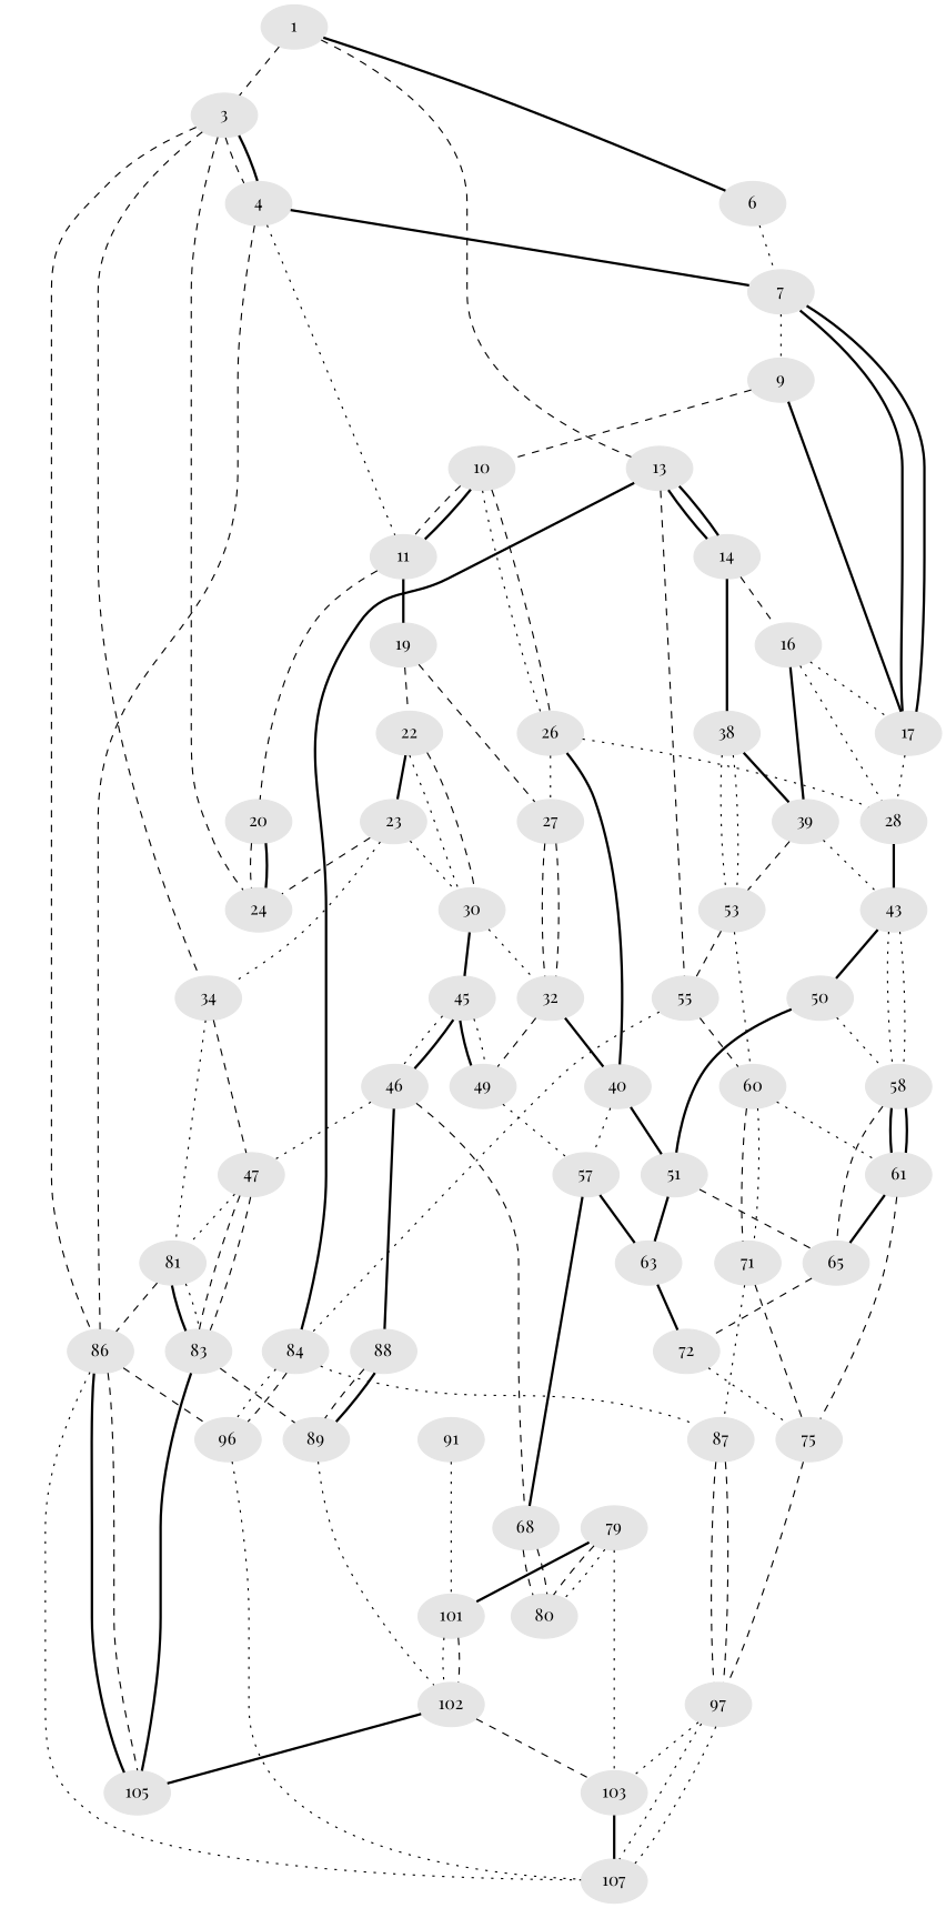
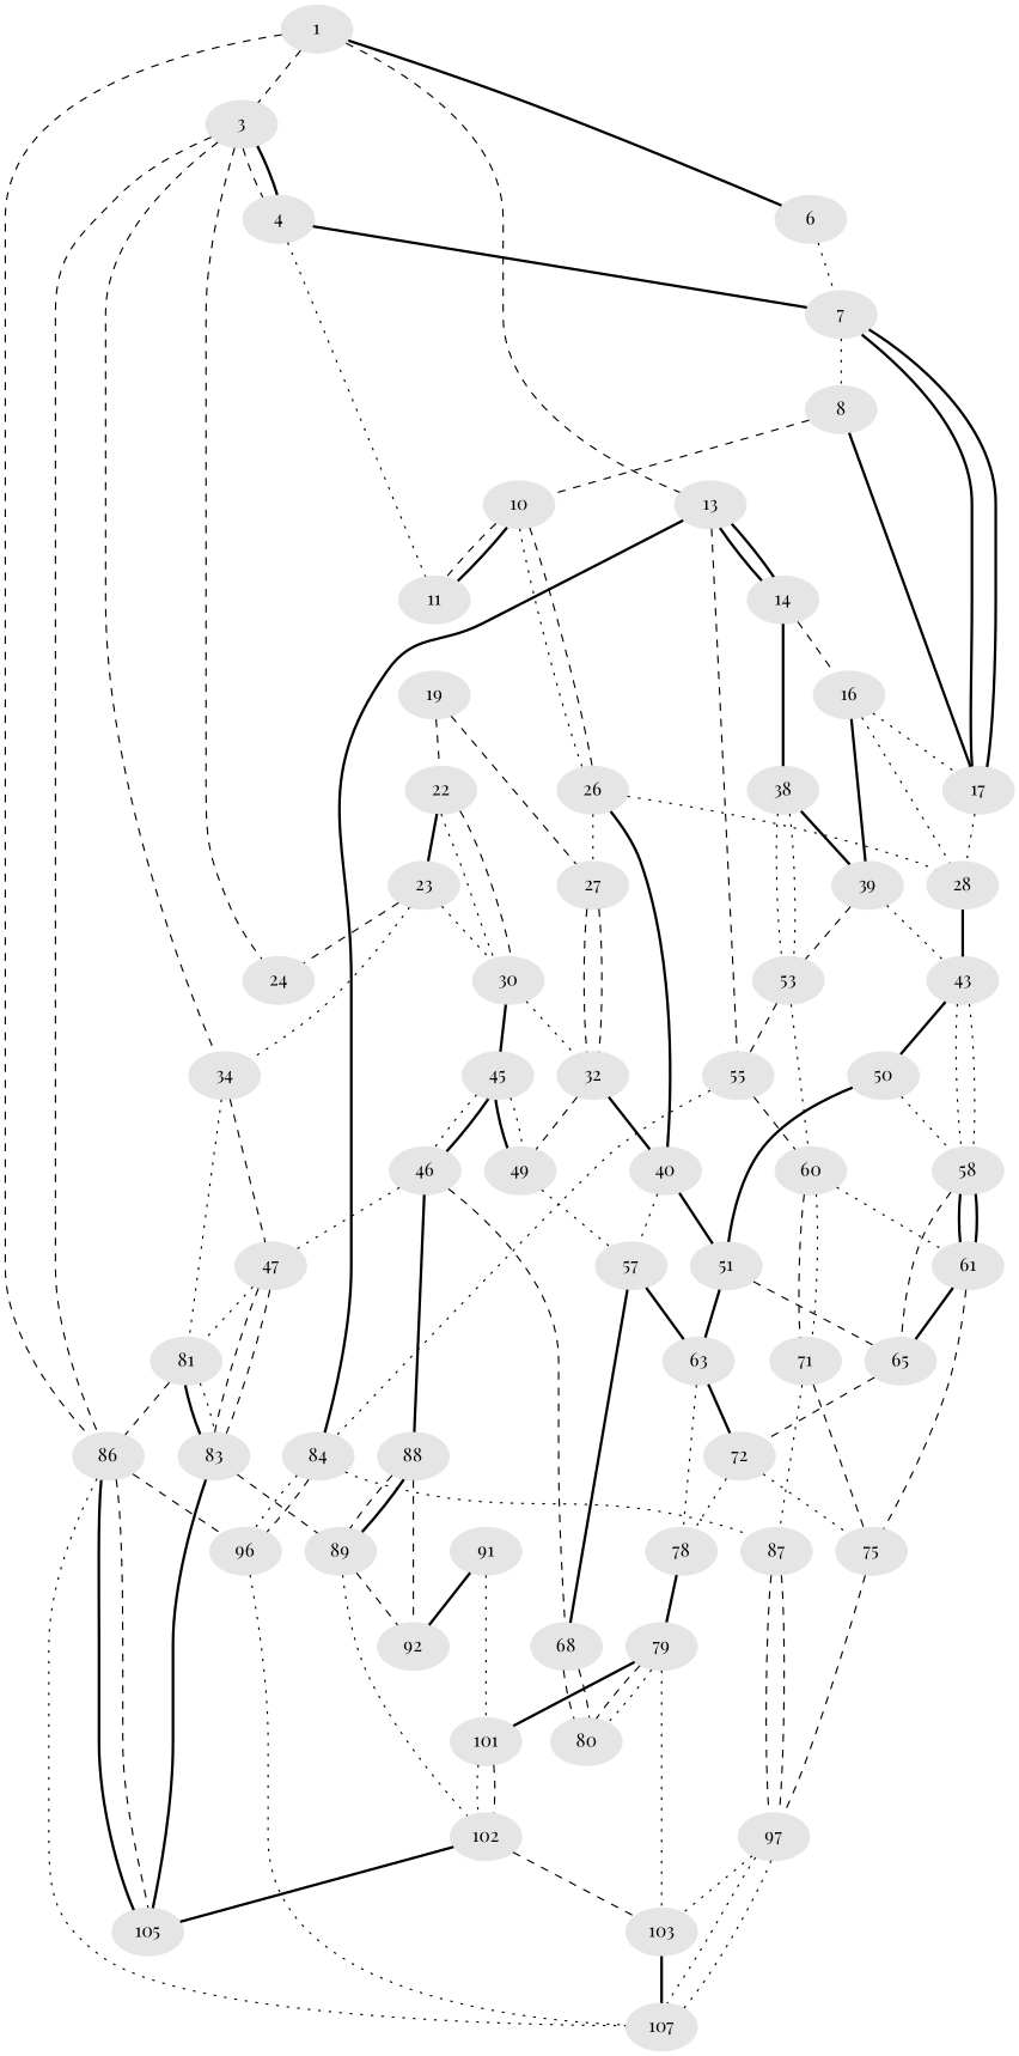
  graph {
    fontname="Playfair Display"
    node [color=gray90 fontname="Playfair Display" style=filled]
    edge [fontname="Playfair Display" style=dashed]
    1 [super="+2"]
    3 [super="+25"]
    6
    13 [super="+54"]
    86 [super="+95"]
    4 [super="+5"]
    24
    34 [super="+35"]
    7 [super="+8"]
    14 [super="+15"]
    55 [super="+70"]
    84 [super="+85"]
    105
    96
    107 [super="+108"]
    11 [super="+12"]
    47 [super="+48"]
    81 [super="+82"]
-   9
+   9 [label=8]
    17 [super="+18"]
    19 [super="+21"]
-   20
    16 [super="+36"]
    38
    10
    28 [super="+37"]
    26 [super="+29"]
    27
    40 [super="+52"]
    22
    60
    87
    39 [super="+42"]
    53 [super="+56"]
    43 [super="+44"]
    23 [super="+31"]
    30 [super="+33"]
    32 [super="+41"]
    45
    51 [super="+62"]
    57 [super="+64"]
    49
    50
    58 [super="+59"]
    46 [super="+69"]
    83 [super="+90"]
    63 [super="+73"]
    65 [super="+67"]
    68
    61 [super="+66"]
    88
    80
    89 [super="+94"]
+   92 [super="+93"]
    72 [super="+77"]
+   78
    71 [super="+74"]
    75 [super="+76"]
    97 [super="+98"]
    79 [super="+100"]
    103 [super="+106"]
    101
    102 [super="+104"]
    91 [super="+99"]
    1 -- 3
    1 -- 6 [style=bold]
    1 -- 13
-   4 -- 86
+   1 -- 86
    3 -- 86
    3 -- 4
    3 -- 4 [style=bold]
    3 -- 24
    3 -- 34
    6 -- 7 [style=dotted]
    13 -- 14 [style=bold]
    13 -- 14 [style=bold]
    13 -- 55
    13 -- 84 [style=bold]
    86 -- 105 [style=bold]
    86 -- 105
    86 -- 96
    86 -- 107 [style=dotted]
    4 -- 7 [style=bold]
    4 -- 11 [style=dotted]
    34 -- 47
    34 -- 81 [style=dotted]
    7 -- 9 [style=dotted]
    7 -- 17 [style=bold]
    7 -- 17 [style=bold]
    14 -- 16
    14 -- 38 [style=bold]
    55 -- 84 [style=dotted]
    55 -- 60
    84 -- 96 [style=dotted]
    84 -- 96
    84 -- 87 [style=dotted]
    96 -- 107 [style=dotted]
-   11 -- 19 [style=bold]
-   11 -- 20
    47 -- 81 [style=dotted]
    47 -- 83
    47 -- 83
    81 -- 86
    81 -- 83 [style=bold]
    81 -- 83 [style=dotted]
    9 -- 17 [style=bold]
    9 -- 10
    17 -- 28 [style=dotted]
    19 -- 27
    19 -- 22
-   20 -- 24
-   20 -- 24 [style=bold]
    16 -- 17 [style=dotted]
    16 -- 28 [style=dotted]
    16 -- 39 [style=bold]
    38 -- 39 [style=bold]
    38 -- 53 [style=dotted]
    38 -- 53 [style=dotted]
    10 -- 11
    10 -- 11 [style=bold]
    10 -- 26 [style=dotted]
    10 -- 26
    28 -- 43 [style=bold]
    26 -- 28 [style=dotted]
    26 -- 27 [style=dotted]
    26 -- 40 [style=bold]
    27 -- 32
    27 -- 32
    40 -- 51 [style=bold]
    40 -- 57 [style=dotted]
    22 -- 23 [style=bold]
    22 -- 30 [style=dotted]
    22 -- 30
    60 -- 61 [style=dotted]
    60 -- 71
    60 -- 71 [style=dotted]
    87 -- 97
    87 -- 97
    39 -- 53
    39 -- 43 [style=dotted]
    53 -- 55
    53 -- 60 [style=dotted]
    43 -- 50 [style=bold]
    43 -- 58 [style=dotted]
    43 -- 58 [style=dotted]
    23 -- 24
    23 -- 34 [style=dotted]
    23 -- 30 [style=dotted]
    30 -- 32 [style=dotted]
    30 -- 45 [style=bold]
    32 -- 40 [style=bold]
    32 -- 49
    45 -- 49 [style=bold]
    45 -- 49 [style=dotted]
    45 -- 46 [style=dotted]
    45 -- 46 [style=bold]
    51 -- 63 [style=bold]
    51 -- 65
    57 -- 63 [style=bold]
    57 -- 68 [style=bold]
    49 -- 57 [style=dotted]
    50 -- 51 [style=bold]
    50 -- 58 [style=dotted]
    58 -- 65
    58 -- 61 [style=bold]
    58 -- 61 [style=bold]
    46 -- 47 [style=dotted]
    46 -- 68
    46 -- 88 [style=bold]
    83 -- 105 [style=bold]
    83 -- 89
    63 -- 72 [style=bold]
+   63 -- 78 [style=dotted]
    65 -- 72
    68 -- 80
    68 -- 80
    61 -- 65 [style=bold]
    61 -- 75
    88 -- 89
    88 -- 89 [style=bold]
+   88 -- 92
+   89 -- 92
    89 -- 102 [style=dotted]
+   72 -- 78 [style=dotted]
    72 -- 75 [style=dotted]
+   78 -- 79 [style=bold]
    71 -- 87 [style=dotted]
    71 -- 75
    75 -- 97
    97 -- 107 [style=dotted]
    97 -- 107 [style=dotted]
    97 -- 103 [style=dotted]
    79 -- 80
    79 -- 80 [style=dotted]
    79 -- 103 [style=dotted]
    79 -- 101 [style=bold]
    103 -- 107 [style=bold]
    101 -- 102 [style=dotted]
    101 -- 102
    102 -- 105 [style=bold]
    102 -- 103
+   91 -- 92 [style=bold weight=2]
    91 -- 101 [style=dotted]
  }
